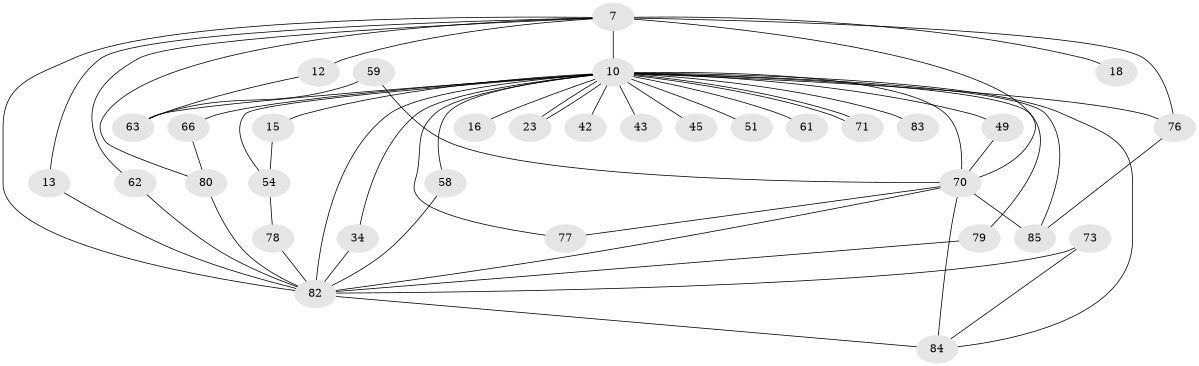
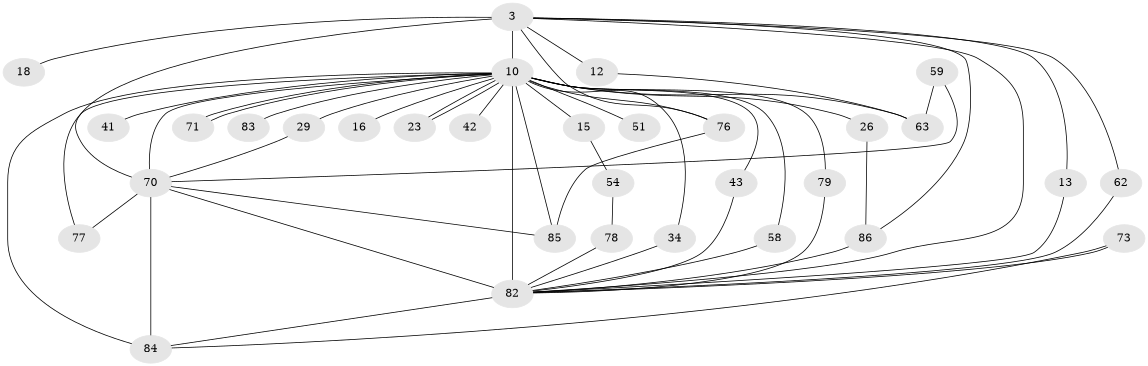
  graph {
    node [color=gray90 style=filled]
-   7 [super="+4"]
+   7 [super="+4" label=3]
    10 [super="+5+9"]
    13
    18
    n5 [label=12]
    62
    70 [super="+67+64"]
    76 [super="+57"]
-   80 [super="+25"]
+   80 [super="+25" label=86]
    82 [super="+21+55+75"]
    15
    16
    23
    34
    42
    43 [super="+28"]
-   45
-   49
+   49 [label=29]
    51
    54 [super="+35"]
    58
-   61
+   61 [label=41]
    63 [super="+47+36"]
-   66
+   66 [label=26]
    71
    77
    79 [super="+37"]
    83
    84 [super="+46+39+50+74"]
    85 [super="+81+52"]
    78
    59
    73 [super="+56"]
    7 -- 10 [weight=8]
    7 -- 13
    7 -- 18
    7 -- n5 [weight=2]
    7 -- 62
    7 -- 70 [weight=5]
    7 -- 76 [weight=2]
    7 -- 80
    7 -- 82 [weight=4]
    10 -- 70 [weight=11]
    10 -- 76 [weight=4]
    10 -- 82 [weight=17]
    10 -- 15 [weight=2]
    10 -- 16 [weight=2]
    10 -- 23
    10 -- 23
    10 -- 34
    10 -- 42 [weight=2]
    10 -- 43 [weight=2]
-   10 -- 45 [weight=2]
    10 -- 49
    10 -- 51 [weight=2]
-   10 -- 54 [weight=2]
    10 -- 58
    10 -- 61 [weight=2]
    10 -- 63 [weight=4]
    10 -- 66
    10 -- 71
    10 -- 71
    10 -- 77
    10 -- 79
    10 -- 83 [weight=2]
    10 -- 84 [weight=5]
    10 -- 85 [weight=2]
    13 -- 82
    n5 -- 63
    62 -- 82
    70 -- 82 [weight=7]
    70 -- 77
    70 -- 84 [weight=6]
    70 -- 85
    76 -- 85
    80 -- 82 [weight=2]
    82 -- 84
    15 -- 54
    34 -- 82
+   43 -- 82 [weight=2]
    49 -- 70
    54 -- 78
    58 -- 82
    66 -- 80
    79 -- 82
    78 -- 82
    59 -- 70
    59 -- 63
    73 -- 82 [weight=2]
    73 -- 84
  }
